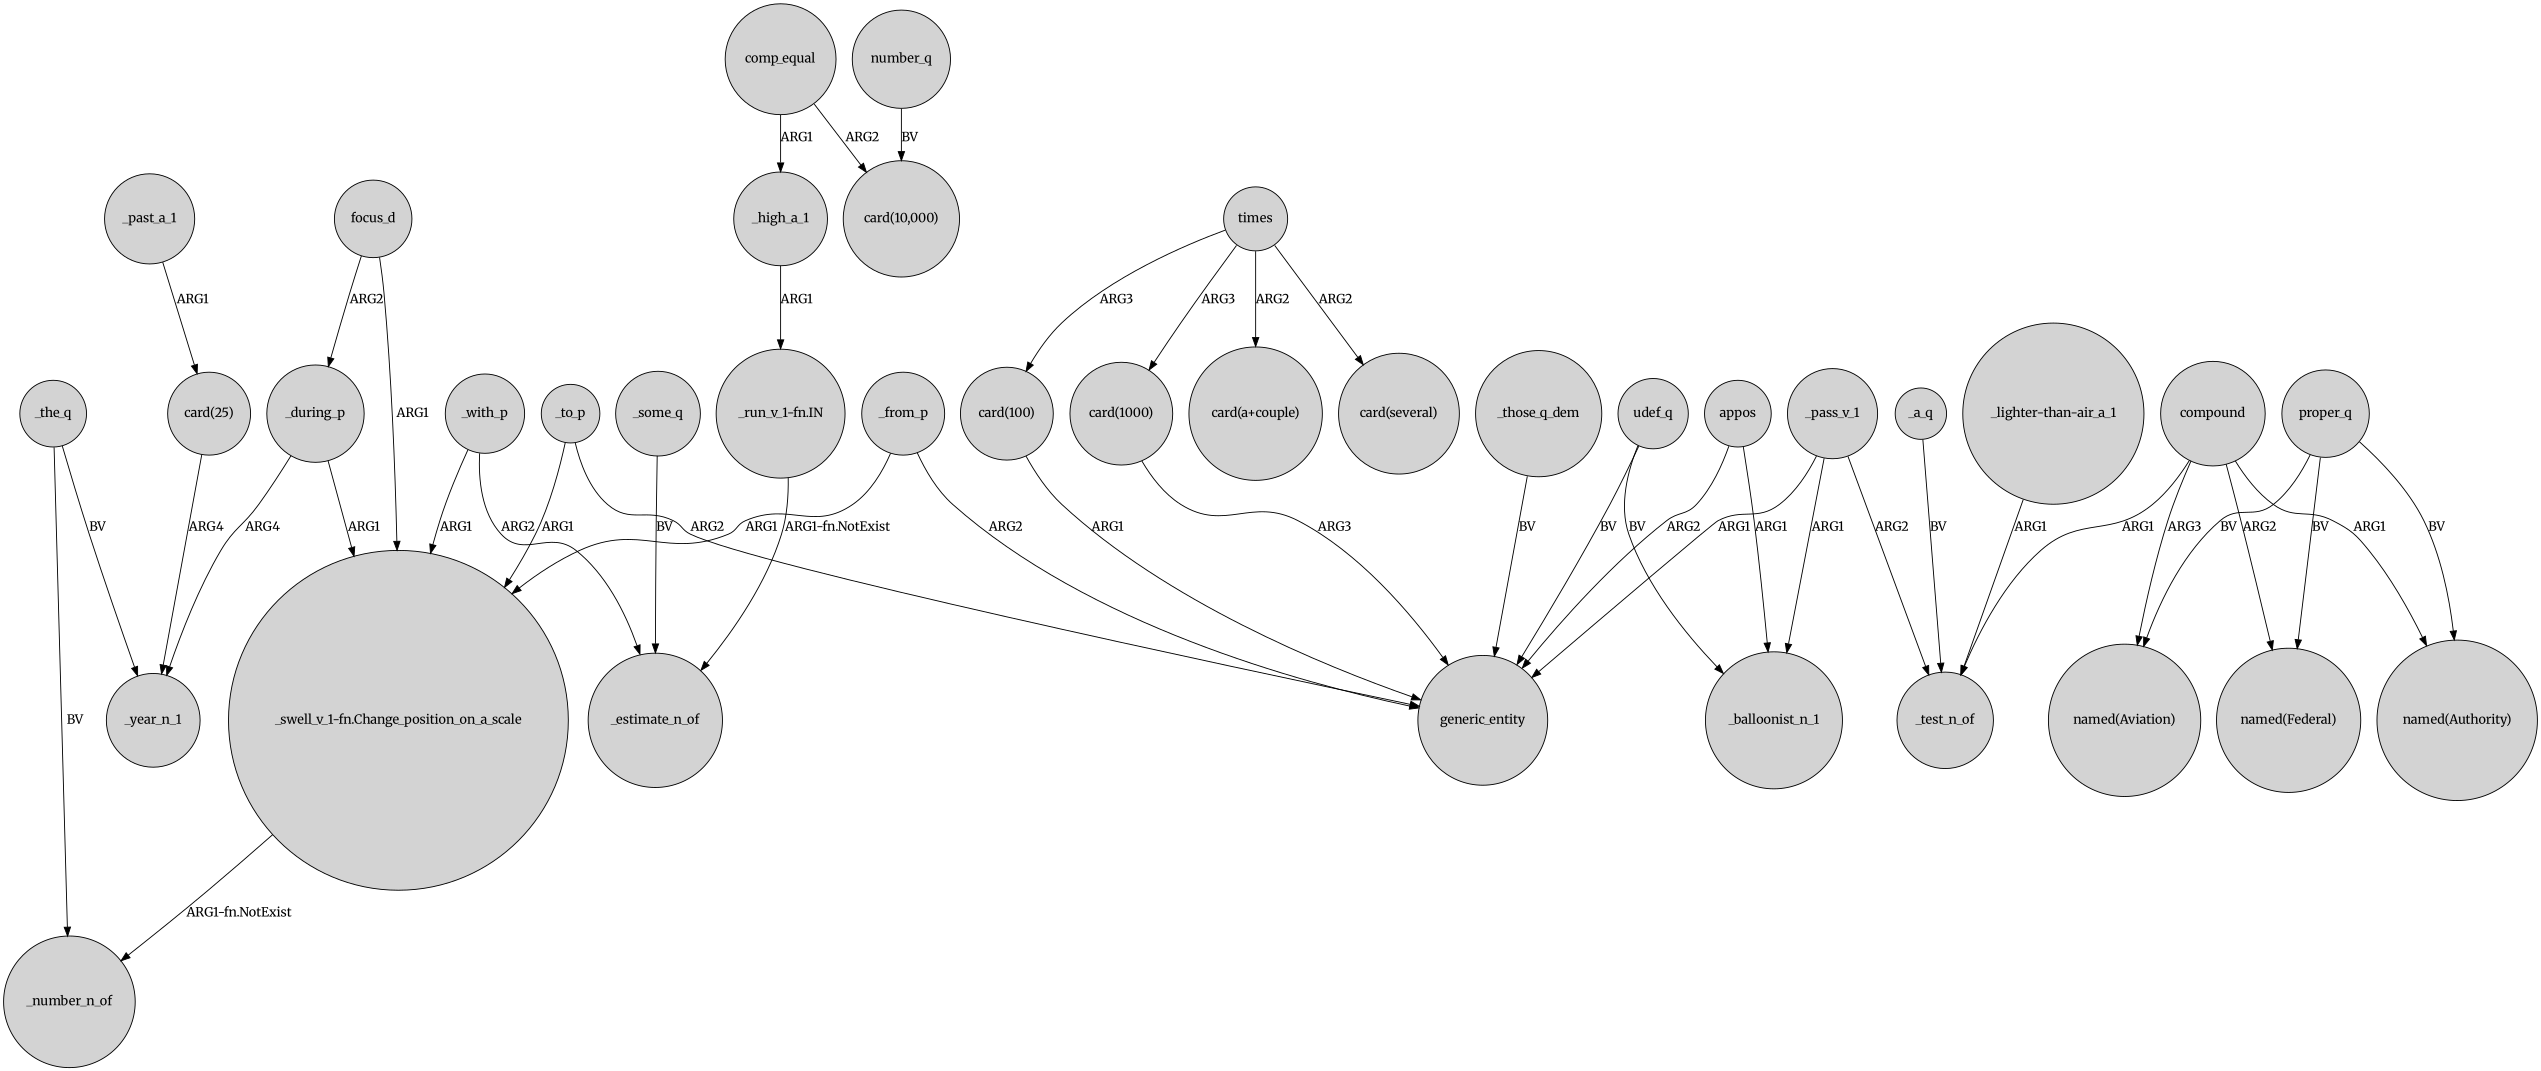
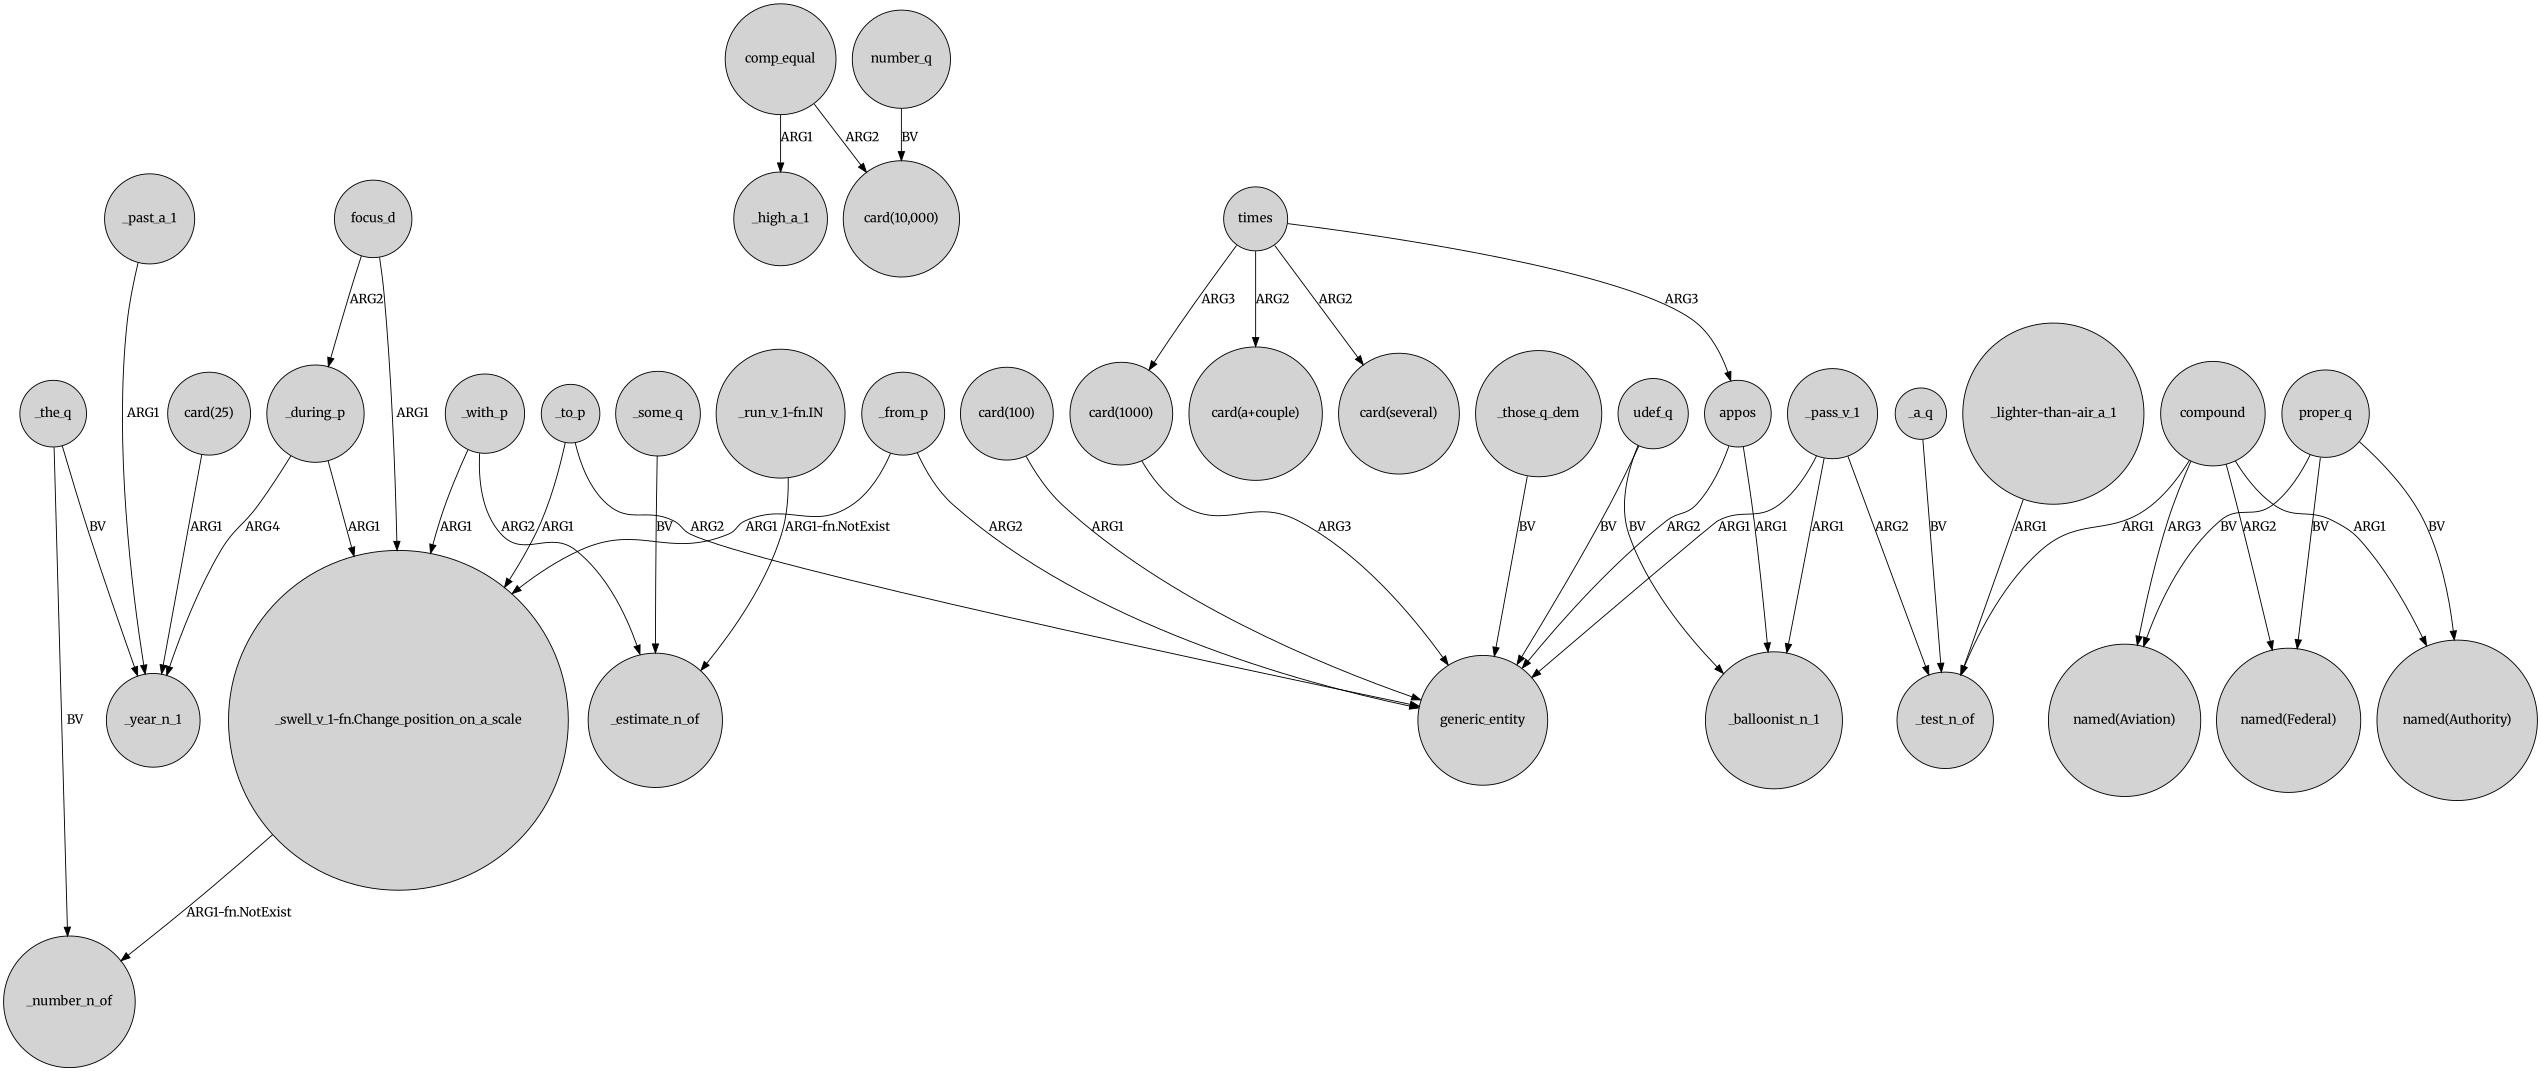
  digraph {
    fontname=Merriweather
    node [fontname=Merriweather shape=circle style=filled]
    edge [fontname=Merriweather]
    focus_d
    _during_p
    "_swell_v_1-fn.Change_position_on_a_scale"
    _year_n_1
    _number_n_of
    comp_equal
    "card(10,000)"
    _high_a_1
    "_run_v_1-fn.IN"
    udef_q
    generic_entity
    _balloonist_n_1
    _with_p
    _estimate_n_of
    "card(100)"
    number_q
    proper_q
    "named(Aviation)"
    "named(Authority)"
    "named(Federal)"
    times
    "card(1000)"
    "card(a+couple)"
    "card(several)"
    _to_p
    _the_q
    appos
    _a_q
    _test_n_of
    _from_p
    _past_a_1
    compound
    "card(25)"
    _pass_v_1
    "_lighter-than-air_a_1"
    _some_q
    _those_q_dem
    focus_d -> _during_p [label=ARG2]
    focus_d -> "_swell_v_1-fn.Change_position_on_a_scale" [label=ARG1]
    _during_p -> "_swell_v_1-fn.Change_position_on_a_scale" [label=ARG1]
    _during_p -> _year_n_1 [label=ARG4]
    "_swell_v_1-fn.Change_position_on_a_scale" -> _number_n_of [label="ARG1-fn.NotExist"]
    comp_equal -> "card(10,000)" [label=ARG2]
    comp_equal -> _high_a_1 [label=ARG1]
-   _high_a_1 -> "_run_v_1-fn.IN" [label=ARG1]
    "_run_v_1-fn.IN" -> _estimate_n_of [label="ARG1-fn.NotExist"]
    udef_q -> generic_entity [label=BV]
    udef_q -> _balloonist_n_1 [label=BV]
    _with_p -> "_swell_v_1-fn.Change_position_on_a_scale" [label=ARG1]
    _with_p -> _estimate_n_of [label=ARG2]
    "card(100)" -> generic_entity [label=ARG1]
    number_q -> "card(10,000)" [label=BV]
    proper_q -> "named(Aviation)" [label=BV]
    proper_q -> "named(Authority)" [label=BV]
    proper_q -> "named(Federal)" [label=BV]
-   times -> "card(100)" [label=ARG3]
+   times -> appos [label=ARG3]
    times -> "card(1000)" [label=ARG3]
    times -> "card(a+couple)" [label=ARG2]
    times -> "card(several)" [label=ARG2]
    "card(1000)" -> generic_entity [label=ARG3]
    _to_p -> "_swell_v_1-fn.Change_position_on_a_scale" [label=ARG1]
    _to_p -> generic_entity [label=ARG2]
    _the_q -> _year_n_1 [label=BV]
    _the_q -> _number_n_of [label=BV]
    appos -> generic_entity [label=ARG2]
    appos -> _balloonist_n_1 [label=ARG1]
    _a_q -> _test_n_of [label=BV]
    _from_p -> "_swell_v_1-fn.Change_position_on_a_scale" [label=ARG1]
    _from_p -> generic_entity [label=ARG2]
-   _past_a_1 -> "card(25)" [label=ARG1]
+   _past_a_1 -> _year_n_1 [label=ARG1]
    compound -> "named(Aviation)" [label=ARG3]
    compound -> "named(Authority)" [label=ARG1]
    compound -> "named(Federal)" [label=ARG2]
    compound -> _test_n_of [label=ARG1]
-   "card(25)" -> _year_n_1 [label=ARG4]
+   "card(25)" -> _year_n_1 [label=ARG1]
    _pass_v_1 -> generic_entity [label=ARG1]
    _pass_v_1 -> _balloonist_n_1 [label=ARG1]
    _pass_v_1 -> _test_n_of [label=ARG2]
    "_lighter-than-air_a_1" -> _test_n_of [label=ARG1]
    _some_q -> _estimate_n_of [label=BV]
    _those_q_dem -> generic_entity [label=BV]
  }
